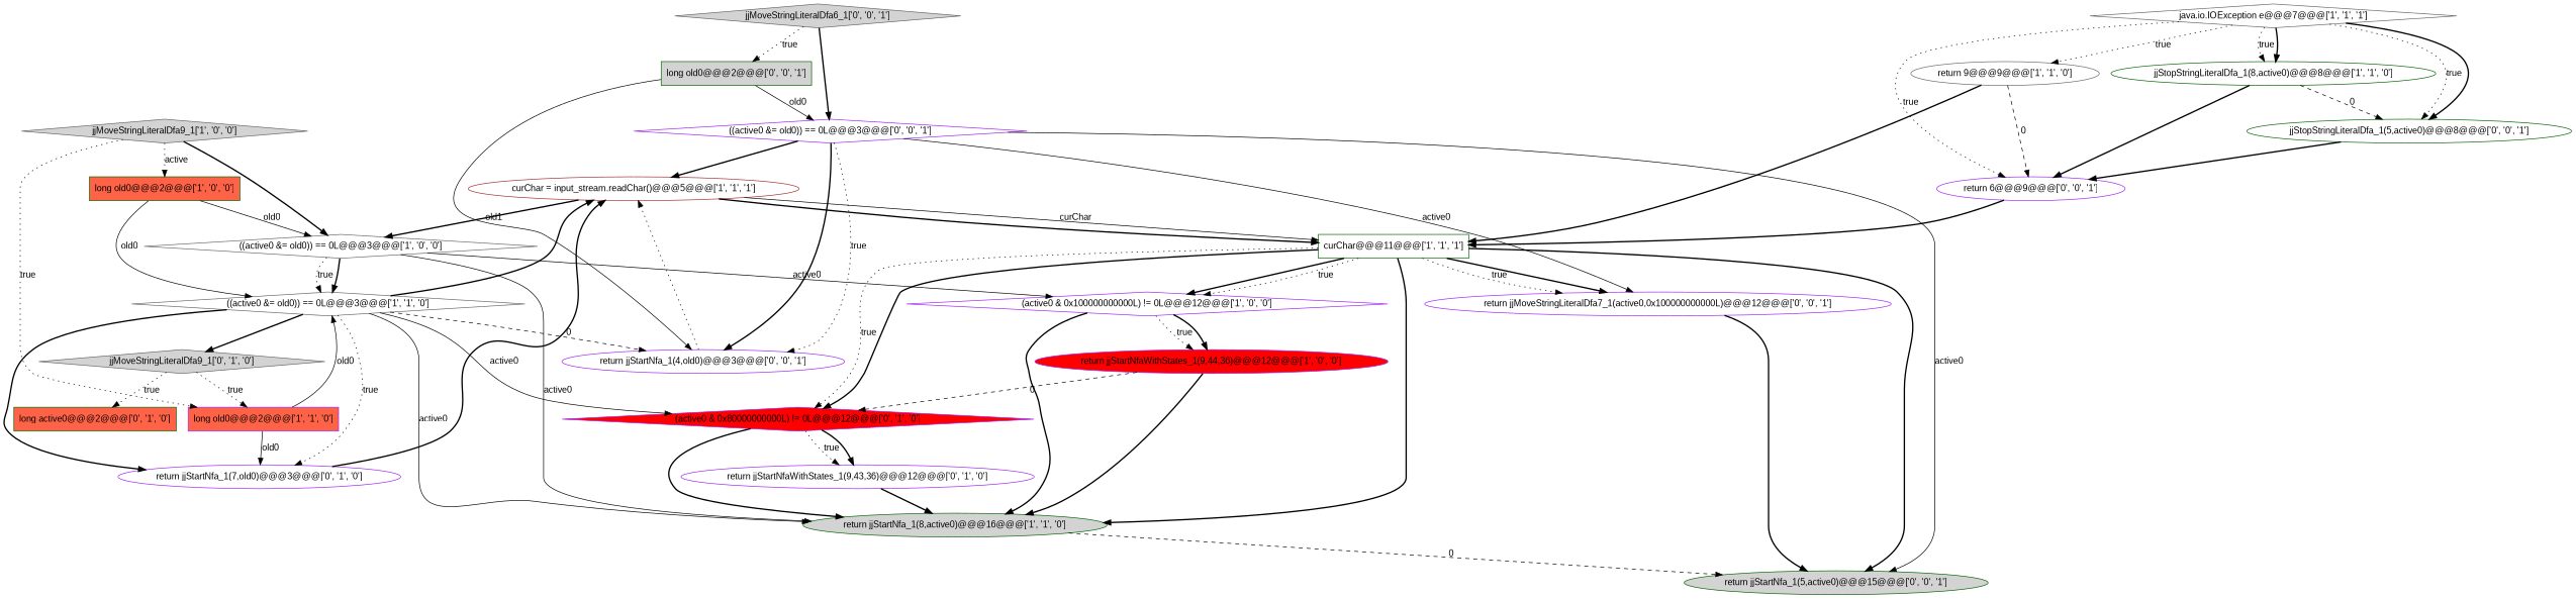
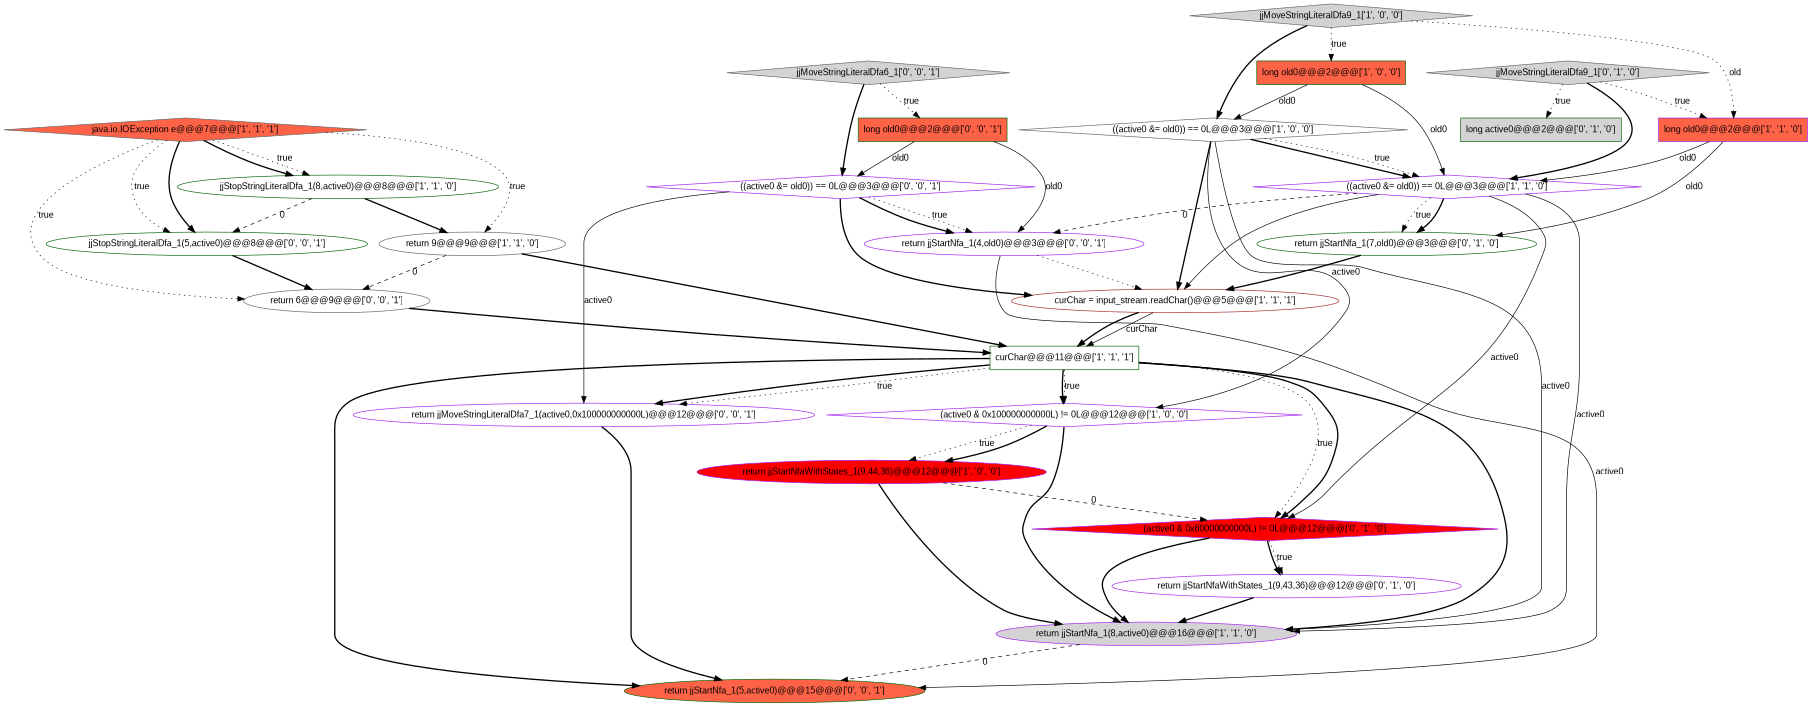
  digraph {
    fontname="Liberation Sans"
    node [color=purple fillcolor=white fontname="Liberation Sans" shape=ellipse style=filled]
    edge [fontname="Liberation Sans" style=bold]
    n1 [color=gray40 label="return 9@@@9@@@['1', '1', '0']"]
    n2 [color=darkgreen label="curChar@@@11@@@['1', '1', '1']" shape=box]
-   n3 [label="return 6@@@9@@@['0', '0', '1']"]
-   n4 [color=darkgreen fillcolor=lightgray label="return jjStartNfa_1(8,active0)@@@16@@@['1', '1', '0']"]
-   n5 [color=darkgreen fillcolor=lightgray label="return jjStartNfa_1(5,active0)@@@15@@@['0', '0', '1']"]
+   n3 [color=gray40 label="return 6@@@9@@@['0', '0', '1']"]
+   n4 [fillcolor=lightgray label="return jjStartNfa_1(8,active0)@@@16@@@['1', '1', '0']"]
+   n5 [color=darkgreen fillcolor=tomato label="return jjStartNfa_1(5,active0)@@@15@@@['0', '0', '1']"]
    n6 [fillcolor=red label="(active0 & 0x80000000000L) != 0L@@@12@@@['0', '1', '0']" shape=diamond]
    n7 [label="(active0 & 0x100000000000L) != 0L@@@12@@@['1', '0', '0']" shape=diamond]
    n8 [label="return jjMoveStringLiteralDfa7_1(active0,0x100000000000L)@@@12@@@['0', '0', '1']"]
-   n9 [label="return jjStartNfa_1(7,old0)@@@3@@@['0', '1', '0']"]
+   n9 [color=darkgreen label="return jjStartNfa_1(7,old0)@@@3@@@['0', '1', '0']"]
    n10 [color=brown label="curChar = input_stream.readChar()@@@5@@@['1', '1', '1']"]
    n11 [label="return jjStartNfaWithStates_1(9,43,36)@@@12@@@['0', '1', '0']"]
    n12 [fillcolor=red label="return jjStartNfaWithStates_1(9,44,36)@@@12@@@['1', '0', '0']"]
-   n13 [color=gray40 label="((active0 &= old0)) == 0L@@@3@@@['1', '1', '0']" shape=diamond]
+   n13 [label="((active0 &= old0)) == 0L@@@3@@@['1', '1', '0']" shape=diamond]
    n14 [label="return jjStartNfa_1(4,old0)@@@3@@@['0', '0', '1']"]
    n15 [fillcolor=tomato label="long old0@@@2@@@['1', '1', '0']" shape=box]
    n16 [color=gray40 label="((active0 &= old0)) == 0L@@@3@@@['1', '0', '0']" shape=diamond]
    n17 [color=darkgreen label="jjStopStringLiteralDfa_1(8,active0)@@@8@@@['1', '1', '0']"]
    n18 [color=darkgreen label="jjStopStringLiteralDfa_1(5,active0)@@@8@@@['0', '0', '1']"]
-   n19 [color=gray40 label="java.io.IOException e@@@7@@@['1', '1', '1']" shape=diamond]
+   n19 [color=gray40 fillcolor=tomato label="java.io.IOException e@@@7@@@['1', '1', '1']" shape=diamond]
    n20 [color=gray40 fillcolor=lightgray label="jjMoveStringLiteralDfa9_1['0', '1', '0']" shape=diamond]
-   n21 [color=darkgreen fillcolor=tomato label="long active0@@@2@@@['0', '1', '0']" shape=box]
+   n21 [color=darkgreen fillcolor=lightgray label="long active0@@@2@@@['0', '1', '0']" shape=box]
    n22 [color=gray40 fillcolor=lightgray label="jjMoveStringLiteralDfa6_1['0', '0', '1']" shape=diamond]
    n23 [label="((active0 &= old0)) == 0L@@@3@@@['0', '0', '1']" shape=diamond]
-   n24 [color=darkgreen fillcolor=lightgray label="long old0@@@2@@@['0', '0', '1']" shape=box]
+   n24 [color=darkgreen fillcolor=tomato label="long old0@@@2@@@['0', '0', '1']" shape=box]
    n25 [color=gray40 fillcolor=lightgray label="jjMoveStringLiteralDfa9_1['1', '0', '0']" shape=diamond]
    n26 [color=darkgreen fillcolor=tomato label="long old0@@@2@@@['1', '0', '0']" shape=box]
    n1 -> n2
    n1 -> n3 [label=0 style=dashed]
    n2 -> n4
    n2 -> n5
    n2 -> n6 [label=true style=dotted]
    n2 -> n6
    n2 -> n7
    n2 -> n7 [label=true style=dotted]
    n2 -> n8
    n2 -> n8 [label=true style=dotted]
    n3 -> n2
    n4 -> n5 [label=0 style=dashed]
    n6 -> n4
    n6 -> n11 [label=true style=dotted]
    n6 -> n11
    n7 -> n4
    n7 -> n12 [label=true style=dotted]
    n7 -> n12
    n8 -> n5
    n9 -> n10
    n10 -> n2 [label=curChar style=solid]
    n10 -> n2
    n11 -> n4
    n12 -> n4
    n12 -> n6 [label=0 style=dashed]
    n13 -> n4 [label=active0 style=solid]
    n13 -> n6 [label=active0 style=solid]
    n13 -> n9 [label=true style=dotted]
    n13 -> n9
-   n13 -> n10
+   n13 -> n10 [style=solid]
    n13 -> n14 [label=0 style=dashed]
    n14 -> n10 [style=dotted]
    n15 -> n9 [label=old0 style=solid]
    n15 -> n13 [label=old0 style=solid]
    n16 -> n4 [label=active0 style=solid]
    n16 -> n7 [label=active0 style=solid]
-   n10 -> n16
+   n16 -> n10
    n16 -> n13
    n16 -> n13 [label=true style=dotted]
-   n17 -> n3
+   n17 -> n1
    n17 -> n18 [label=0 style=dashed]
    n18 -> n3
    n19 -> n1 [label=true style=dotted]
    n19 -> n3 [label=true style=dotted]
    n19 -> n17
    n19 -> n17 [label=true style=dotted]
    n19 -> n18 [label=true style=dotted]
    n19 -> n18
-   n13 -> n20
+   n20 -> n13
    n20 -> n15 [label=true style=dotted]
    n20 -> n21 [label=true style=dotted]
    n22 -> n23
    n22 -> n24 [label=true style=dotted]
-   n23 -> n5 [label=active0 style=solid]
+   n14 -> n5 [label=active0 style=solid]
    n23 -> n8 [label=active0 style=solid]
    n23 -> n10
    n23 -> n14 [label=true style=dotted]
    n23 -> n14
-   n24 -> n14 [label=old1 style=solid]
+   n24 -> n14 [label=old0 style=solid]
    n24 -> n23 [label=old0 style=solid]
-   n25 -> n15 [label=true style=dotted]
+   n25 -> n15 [label=old style=dotted]
    n25 -> n16
-   n25 -> n26 [label=active style=dotted]
+   n25 -> n26 [label=true style=dotted]
    n26 -> n13 [label=old0 style=solid]
    n26 -> n16 [label=old0 style=solid]
  }
